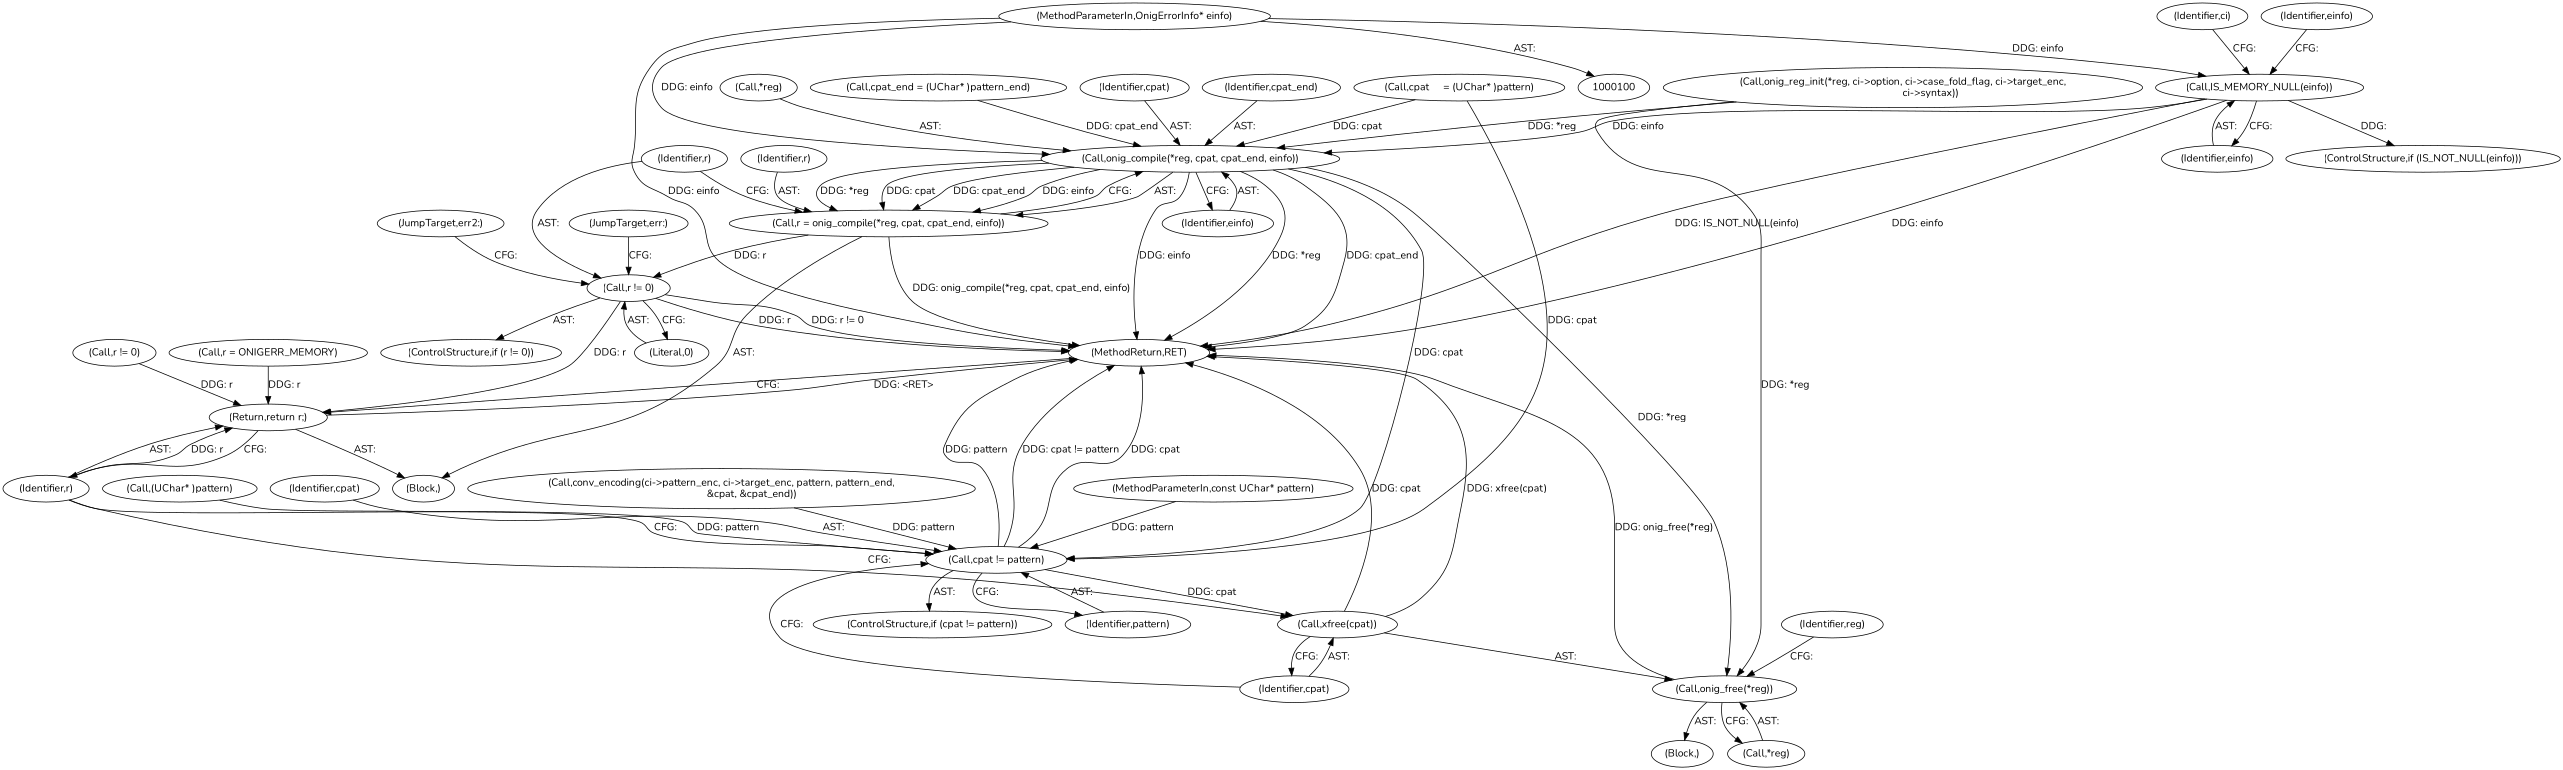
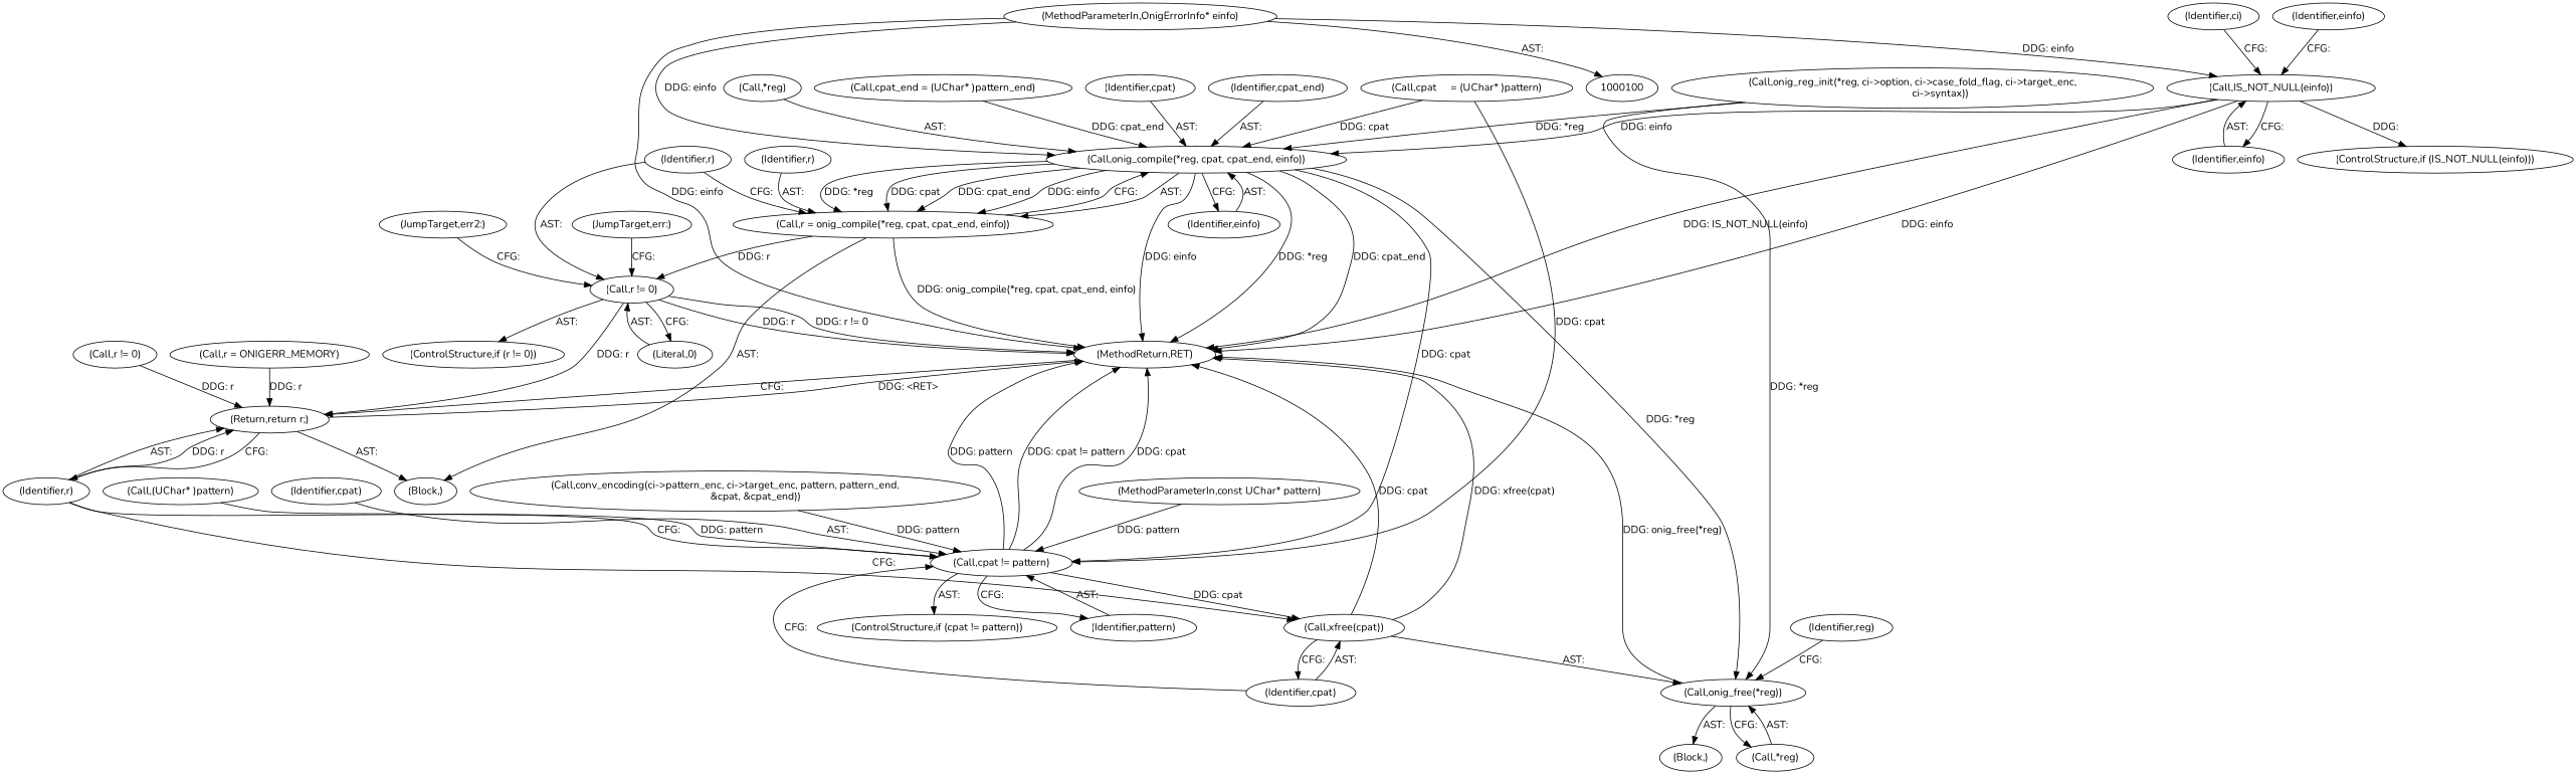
  digraph {
    fontname=Nunito
    node [fontname=Nunito]
    edge [fontname=Nunito]
-   n1 [label="(Call,IS_MEMORY_NULL(einfo))"]
+   n1 [label="(Call,IS_NOT_NULL(einfo))"]
    n2 [label="(Call,onig_compile(*reg, cpat, cpat_end, einfo))"]
    n3 [label="(ControlStructure,if (IS_NOT_NULL(einfo)))"]
    n4 [label="(Identifier,einfo)"]
    n5 [label="(MethodReturn,RET)"]
    n6 [label="(Call,r = onig_compile(*reg, cpat, cpat_end, einfo))"]
    n7 [label="(Call,onig_free(*reg))"]
    n8 [label="(Call,cpat != pattern)"]
    n9 [label="(Identifier,einfo)"]
    n10 [label="(Return,return r;)"]
    n11 [label="(MethodParameterIn,OnigErrorInfo* einfo)"]
    1000100
    n13 [label="(Call,r != 0)"]
    n14 [label="(Block,)"]
    n15 [label="(Block,)"]
    n16 [label="(Call,*reg)"]
    n17 [label="(Call,xfree(cpat))"]
    n18 [label="(Identifier,pattern)"]
    n19 [label="(ControlStructure,if (cpat != pattern))"]
    n20 [label="(ControlStructure,if (r != 0))"]
    n21 [label="(Literal,0)"]
    n22 [label="(Identifier,r)"]
    n23 [label="(Identifier,cpat)"]
    n24 [label="(Call,*reg)"]
    n25 [label="(Identifier,reg)"]
    n26 [label="(Identifier,ci)"]
    n27 [label="(Call,cpat     = (UChar* )pattern)"]
    n28 [label="(Identifier,einfo)"]
    n29 [label="(Identifier,r)"]
    n30 [label="(JumpTarget,err:)"]
    n31 [label="(Call,cpat_end = (UChar* )pattern_end)"]
    n32 [label="(Call,r != 0)"]
    n33 [label="(Identifier,cpat)"]
    n34 [label="(Call,r = ONIGERR_MEMORY)"]
    n35 [label="(MethodParameterIn,const UChar* pattern)"]
    n36 [label="(Call,(UChar* )pattern)"]
    n37 [label="(Identifier,cpat)"]
    n38 [label="(Call,onig_reg_init(*reg, ci->option, ci->case_fold_flag, ci->target_enc,\n                    ci->syntax))"]
    n39 [label="(Identifier,r)"]
    n40 [label="(JumpTarget,err2:)"]
    n41 [label="(Call,conv_encoding(ci->pattern_enc, ci->target_enc, pattern, pattern_end,\n                      &cpat, &cpat_end))"]
    n42 [label="(Identifier,cpat_end)"]
    n1 -> n2 [label="DDG: einfo"]
    n1 -> n3 [label="DDG: "]
    n1 -> n4 [label="CFG: "]
    n1 -> n5 [label="DDG: einfo"]
    n1 -> n5 [label="DDG: IS_NOT_NULL(einfo)"]
    n2 -> n5 [label="DDG: cpat_end"]
    n2 -> n5 [label="DDG: einfo"]
    n2 -> n5 [label="DDG: *reg"]
    n2 -> n6 [label="AST: "]
    n2 -> n6 [label="DDG: *reg"]
    n2 -> n6 [label="DDG: cpat"]
    n2 -> n6 [label="DDG: cpat_end"]
    n2 -> n6 [label="DDG: einfo"]
    n2 -> n7 [label="DDG: *reg"]
    n2 -> n8 [label="DDG: cpat"]
    n2 -> n9 [label="CFG: "]
    n4 -> n1 [label="AST: "]
    n5 -> n10 [label="CFG: "]
    n6 -> n2 [label="CFG: "]
    n6 -> n5 [label="DDG: onig_compile(*reg, cpat, cpat_end, einfo)"]
    n6 -> n13 [label="DDG: r"]
    n6 -> n14 [label="AST: "]
    n7 -> n5 [label="DDG: onig_free(*reg)"]
    n7 -> n15 [label="AST: "]
    n7 -> n16 [label="CFG: "]
    n8 -> n5 [label="DDG: cpat"]
    n8 -> n5 [label="DDG: pattern"]
    n8 -> n5 [label="DDG: cpat != pattern"]
    n8 -> n17 [label="DDG: cpat"]
    n8 -> n18 [label="CFG: "]
    n8 -> n19 [label="AST: "]
    n9 -> n2 [label="AST: "]
    n10 -> n5 [label="DDG: <RET>"]
    n10 -> n14 [label="AST: "]
    n10 -> n22 [label="CFG: "]
    n11 -> n1 [label="DDG: einfo"]
    n11 -> n2 [label="DDG: einfo"]
    n11 -> n5 [label="DDG: einfo"]
    n11 -> 1000100 [label="AST: "]
    n13 -> n5 [label="DDG: r != 0"]
    n13 -> n5 [label="DDG: r"]
    n13 -> n10 [label="DDG: r"]
    n13 -> n20 [label="AST: "]
    n13 -> n21 [label="CFG: "]
    n16 -> n7 [label="AST: "]
    n17 -> n5 [label="DDG: xfree(cpat)"]
    n17 -> n5 [label="DDG: cpat"]
    n17 -> n7 [label="AST: "]
    n17 -> n23 [label="CFG: "]
    n18 -> n8 [label="AST: "]
    n21 -> n13 [label="AST: "]
    n22 -> n8 [label="CFG: "]
    n22 -> n10 [label="AST: "]
    n22 -> n10 [label="DDG: r"]
    n22 -> n17 [label="CFG: "]
    n23 -> n8 [label="CFG: "]
    n23 -> n17 [label="AST: "]
    n24 -> n2 [label="AST: "]
    n25 -> n7 [label="CFG: "]
    n26 -> n1 [label="CFG: "]
    n27 -> n2 [label="DDG: cpat"]
    n27 -> n8 [label="DDG: cpat"]
    n28 -> n1 [label="CFG: "]
    n29 -> n6 [label="CFG: "]
    n29 -> n13 [label="AST: "]
    n30 -> n13 [label="CFG: "]
    n31 -> n2 [label="DDG: cpat_end"]
    n32 -> n10 [label="DDG: r"]
    n33 -> n2 [label="AST: "]
    n34 -> n10 [label="DDG: r"]
    n35 -> n8 [label="DDG: pattern"]
    n36 -> n8 [label="DDG: pattern"]
    n37 -> n8 [label="AST: "]
    n38 -> n2 [label="DDG: *reg"]
    n38 -> n7 [label="DDG: *reg"]
    n39 -> n6 [label="AST: "]
    n40 -> n13 [label="CFG: "]
    n41 -> n8 [label="DDG: pattern"]
    n42 -> n2 [label="AST: "]
  }
